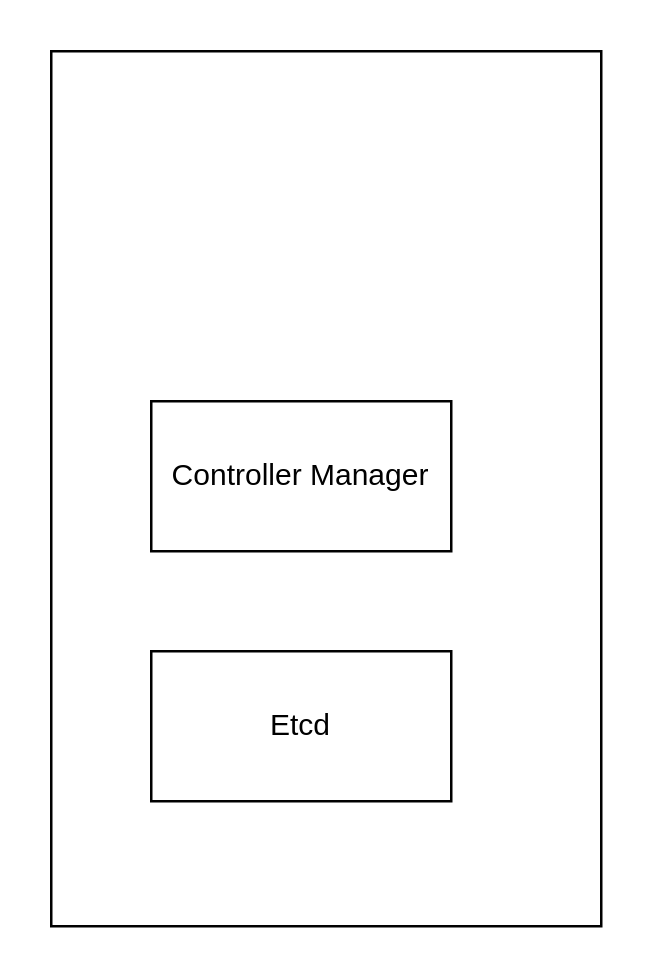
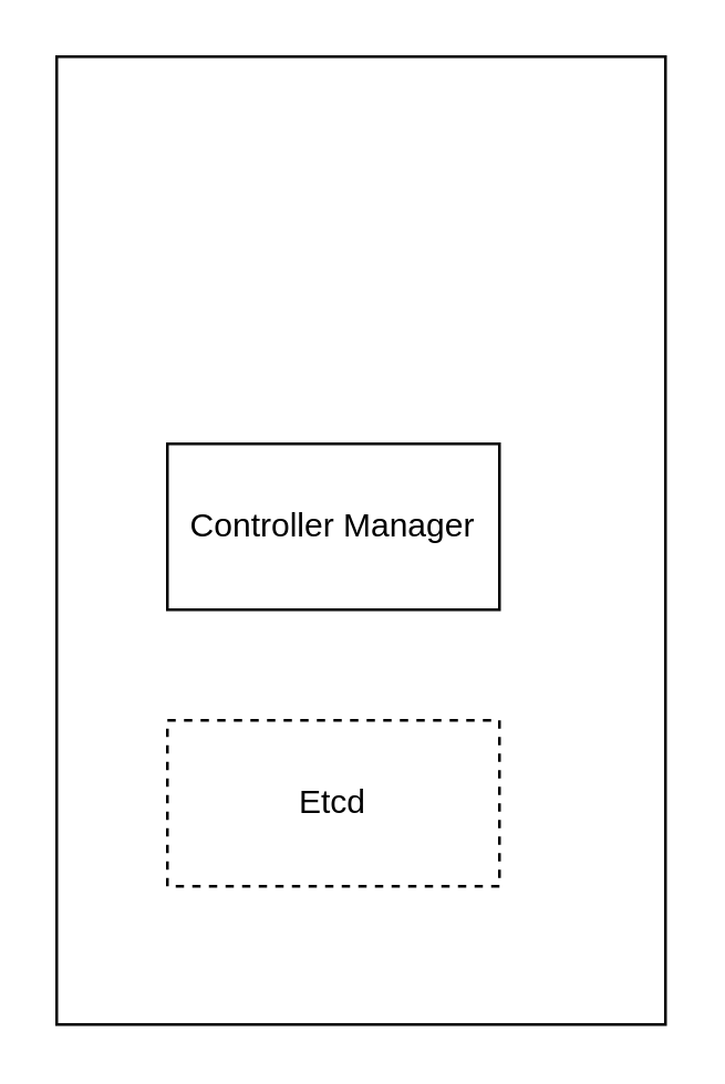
  <mxCell id="0" />
  <mxCell id="1" parent="0" />
  <mxCell id="2" value="" style="rounded=0;whiteSpace=wrap;html=1;" vertex="1" parent="1"><mxGeometry x="20" y="20" width="220" height="350" as="geometry" /></mxCell>
  <mxCell id="3" value="Controller Manager" style="rounded=0;whiteSpace=wrap;html=1;" vertex="1" parent="1"><mxGeometry x="60" y="160" width="120" height="60" as="geometry" /></mxCell>
- <mxCell id="4" value="Etcd" style="rounded=0;whiteSpace=wrap;html=1;" vertex="1" parent="1"><mxGeometry x="60" y="260" width="120" height="60" as="geometry" /></mxCell>
+ <mxCell id="4" value="Etcd" style="rounded=0;whiteSpace=wrap;html=1;dashed=1;" vertex="1" parent="1"><mxGeometry x="60" y="260" width="120" height="60" as="geometry" /></mxCell>
